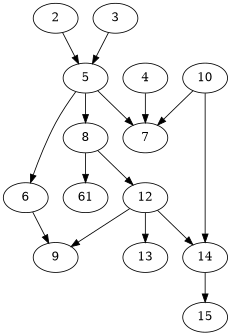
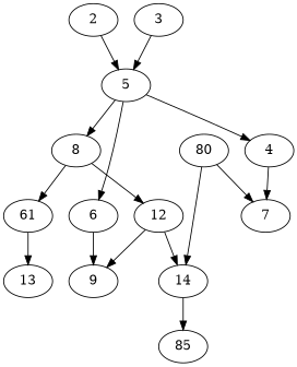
  digraph {
    node [alpha=0.19]
    2 [expect_size=5955584]
    5 [alpha=0.06 expect_size=25926656]
    7 [alpha=0.07 expect_size=40972288]
    6 [alpha=0.15 expect_size=9707520]
    8 [alpha=0.05 expect_size=22583296]
    9 [alpha=0.14 expect_size=25897984]
    n7 [expect_size=43378688 label=61]
    12 [alpha=0.03 expect_size=50429952]
    3 [alpha=0.17 expect_size=18184192]
    4 [alpha=0.18 expect_size=19217408]
-   10 [alpha=0.18 expect_size=15195136]
+   10 [alpha=0.18 expect_size=15195136 label=80]
    14 [alpha=0.20 expect_size=41886720]
    13 [alpha=0.07 expect_size=49166336]
-   15 [alpha=0.05 expect_size=36348928]
+   15 [alpha=0.05 expect_size=36348928 label=85]
    2 -> 5
-   5 -> 7
+   5 -> 4
    5 -> 6
    5 -> 8
    6 -> 9
    8 -> n7
    8 -> 12
    12 -> 9
    12 -> 14
-   12 -> 13
+   n7 -> 13
    3 -> 5
    4 -> 7
    10 -> 7
    10 -> 14
    14 -> 15
  }
